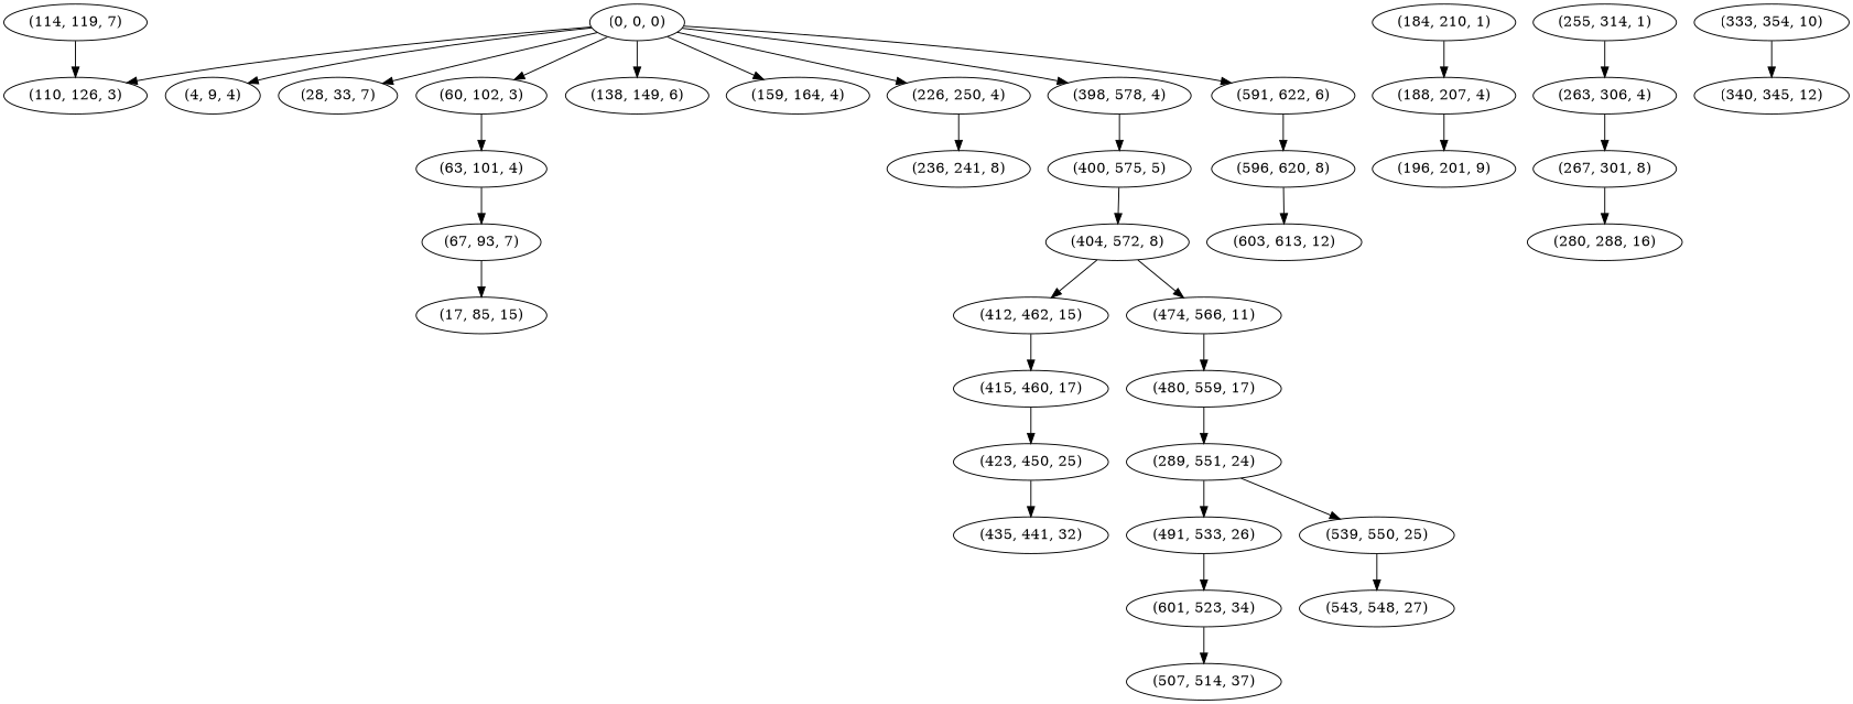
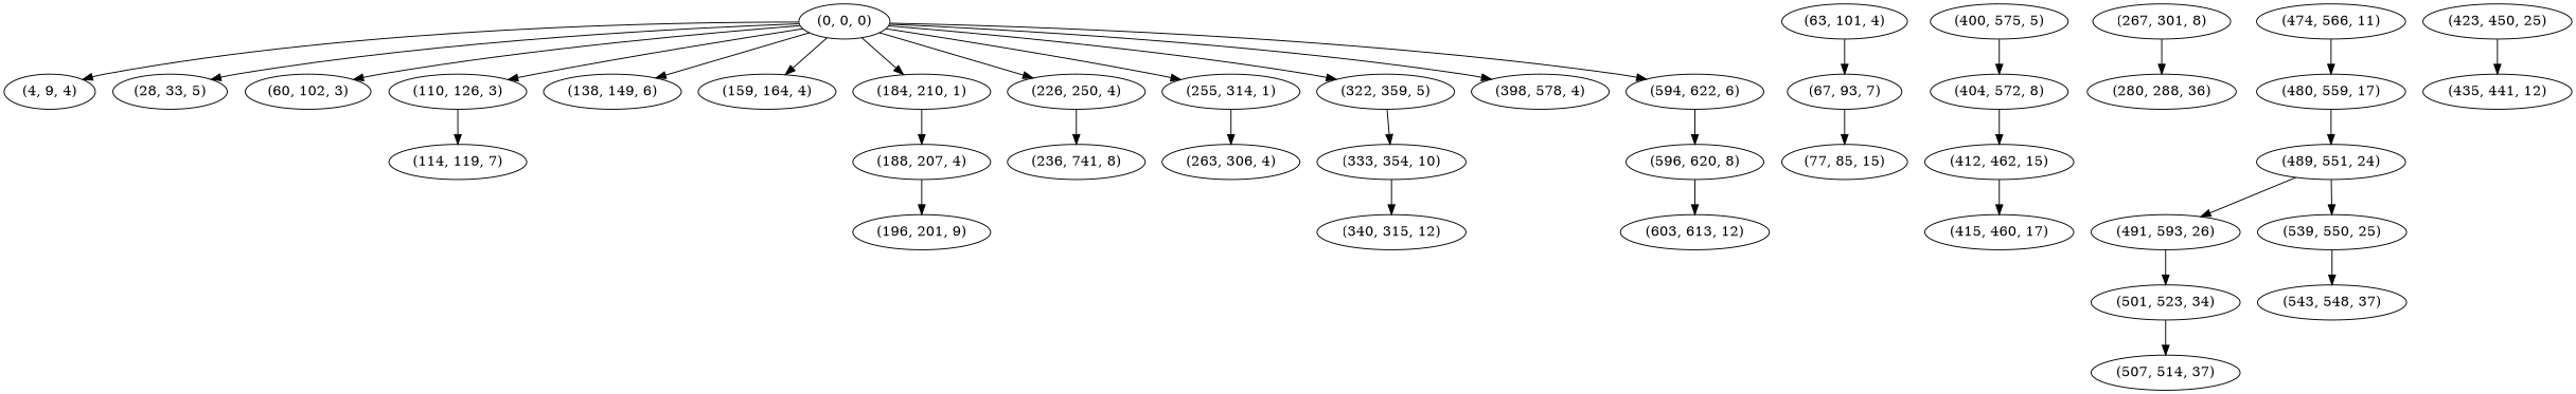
  digraph {
    "(0, 0, 0)"
    "(4, 9, 4)"
-   "(28, 33, 5)" [label="(28, 33, 7)"]
+   "(28, 33, 5)"
    "(60, 102, 3)"
    "(110, 126, 3)"
    "(138, 149, 6)"
    "(159, 164, 4)"
    "(184, 210, 1)"
    "(226, 250, 4)"
    "(255, 314, 1)"
+   "(322, 359, 5)"
    "(398, 578, 4)"
-   "(591, 622, 6)"
+   "(591, 622, 6)" [label="(594, 622, 6)"]
    "(63, 101, 4)"
    "(114, 119, 7)"
    "(188, 207, 4)"
-   "(236, 241, 8)"
+   "(236, 241, 8)" [label="(236, 741, 8)"]
    n18 [label="(263, 306, 4)"]
    "(333, 354, 10)"
    "(400, 575, 5)"
    "(596, 620, 8)"
    "(67, 93, 7)"
-   "(77, 85, 15)" [label="(17, 85, 15)"]
+   "(77, 85, 15)"
    "(196, 201, 9)"
    "(267, 301, 8)"
-   "(280, 288, 16)"
-   "(340, 345, 12)"
+   "(280, 288, 16)" [label="(280, 288, 36)"]
+   "(340, 345, 12)" [label="(340, 315, 12)"]
    "(404, 572, 8)"
    "(412, 462, 15)"
    "(474, 566, 11)"
    "(415, 460, 17)"
    "(480, 559, 17)"
    "(423, 450, 25)"
-   "(435, 441, 32)"
-   "(489, 551, 24)" [label="(289, 551, 24)"]
-   "(491, 533, 26)"
+   "(435, 441, 32)" [label="(435, 441, 12)"]
+   "(489, 551, 24)"
+   "(491, 533, 26)" [label="(491, 593, 26)"]
    "(539, 550, 25)"
-   "(501, 523, 34)" [label="(601, 523, 34)"]
-   "(543, 548, 27)"
+   "(501, 523, 34)"
+   "(543, 548, 27)" [label="(543, 548, 37)"]
    "(507, 514, 37)"
    "(603, 613, 12)"
    "(0, 0, 0)" -> "(4, 9, 4)"
    "(0, 0, 0)" -> "(28, 33, 5)"
    "(0, 0, 0)" -> "(60, 102, 3)"
    "(0, 0, 0)" -> "(110, 126, 3)"
    "(0, 0, 0)" -> "(138, 149, 6)"
    "(0, 0, 0)" -> "(159, 164, 4)"
+   "(0, 0, 0)" -> "(184, 210, 1)"
    "(0, 0, 0)" -> "(226, 250, 4)"
+   "(0, 0, 0)" -> "(255, 314, 1)"
+   "(0, 0, 0)" -> "(322, 359, 5)"
    "(0, 0, 0)" -> "(398, 578, 4)"
    "(0, 0, 0)" -> "(591, 622, 6)"
-   "(60, 102, 3)" -> "(63, 101, 4)"
-   "(114, 119, 7)" -> "(110, 126, 3)"
+   "(110, 126, 3)" -> "(114, 119, 7)"
    "(184, 210, 1)" -> "(188, 207, 4)"
    "(226, 250, 4)" -> "(236, 241, 8)"
    "(255, 314, 1)" -> n18
-   "(398, 578, 4)" -> "(400, 575, 5)"
+   "(322, 359, 5)" -> "(333, 354, 10)"
    "(591, 622, 6)" -> "(596, 620, 8)"
    "(63, 101, 4)" -> "(67, 93, 7)"
    "(188, 207, 4)" -> "(196, 201, 9)"
-   n18 -> "(267, 301, 8)"
    "(333, 354, 10)" -> "(340, 345, 12)"
    "(400, 575, 5)" -> "(404, 572, 8)"
    "(596, 620, 8)" -> "(603, 613, 12)"
    "(67, 93, 7)" -> "(77, 85, 15)"
    "(267, 301, 8)" -> "(280, 288, 16)"
    "(404, 572, 8)" -> "(412, 462, 15)"
-   "(404, 572, 8)" -> "(474, 566, 11)"
    "(412, 462, 15)" -> "(415, 460, 17)"
    "(474, 566, 11)" -> "(480, 559, 17)"
-   "(415, 460, 17)" -> "(423, 450, 25)"
    "(480, 559, 17)" -> "(489, 551, 24)"
    "(423, 450, 25)" -> "(435, 441, 32)"
    "(489, 551, 24)" -> "(491, 533, 26)"
    "(489, 551, 24)" -> "(539, 550, 25)"
    "(491, 533, 26)" -> "(501, 523, 34)"
    "(539, 550, 25)" -> "(543, 548, 27)"
    "(501, 523, 34)" -> "(507, 514, 37)"
  }
